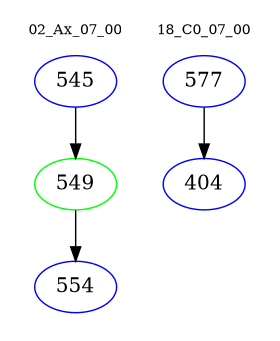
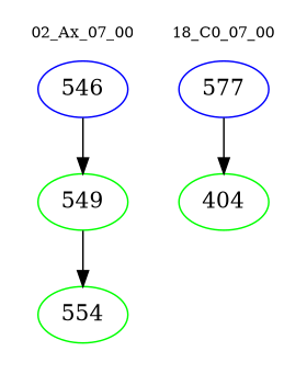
  digraph {
    node [color=blue]
    edge [color=black]
-   n1 [label=545]
+   n1 [label=546]
    n2 [color=green label=549]
-   n3 [label=554]
+   n3 [color=green label=554]
    n4 [label=577]
-   n5 [label=404]
+   n5 [color=green label=404]
    subgraph cluster_1 {
      color=white
      fontsize=10
      label="02_Ax_07_00"
      n1
      n2
      n3
    }
    subgraph cluster_2 {
      color=white
      fontsize=10
      label="18_C0_07_00"
      n4
      n5
    }
    n1 -> n2
    n2 -> n3
    n4 -> n5
  }
